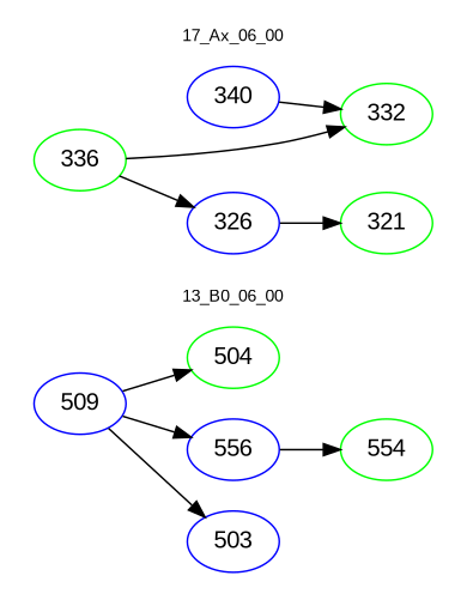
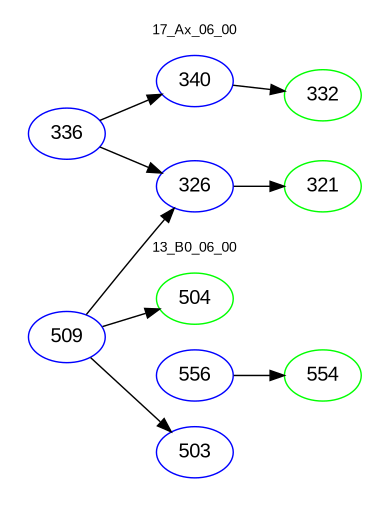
  digraph {
    fontname="Liberation Sans"
    rankdir=LR
    node [color=blue fontname="Liberation Sans"]
    edge [color=black fontname="Liberation Sans"]
-   n1 [color=green label=336]
+   n1 [label=336]
    n2 [color=green label=321]
    n3 [label=340]
    n4 [label=326]
    n5 [color=green label=332]
    n6 [label=509]
    n7 [label=503]
    n8 [label=556]
    n9 [color=green label=504]
    n10 [color=green label=554]
    subgraph cluster_1 {
      color=white
      fontsize=10
      label="17_Ax_06_00"
      n1
      n2
      n3
      n4
      n5
    }
    subgraph cluster_2 {
      color=white
      fontsize=10
      label="13_B0_06_00"
      n6
      n7
      n8
      n9
      n10
    }
-   n1 -> n5
+   n1 -> n3
    n1 -> n4
    n3 -> n5
    n4 -> n2
    n6 -> n7
-   n6 -> n8
+   n6 -> n4
    n6 -> n9
    n8 -> n10
  }
